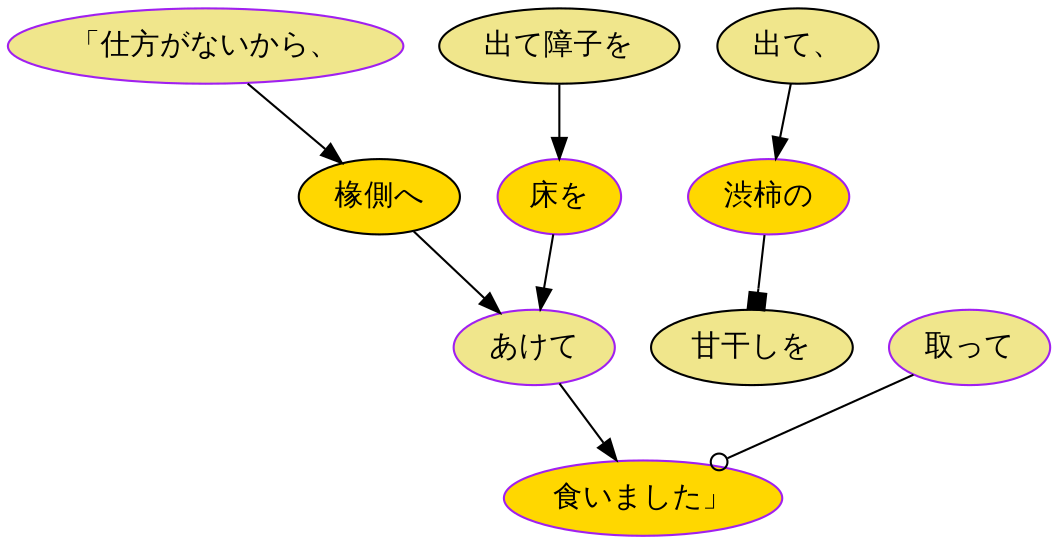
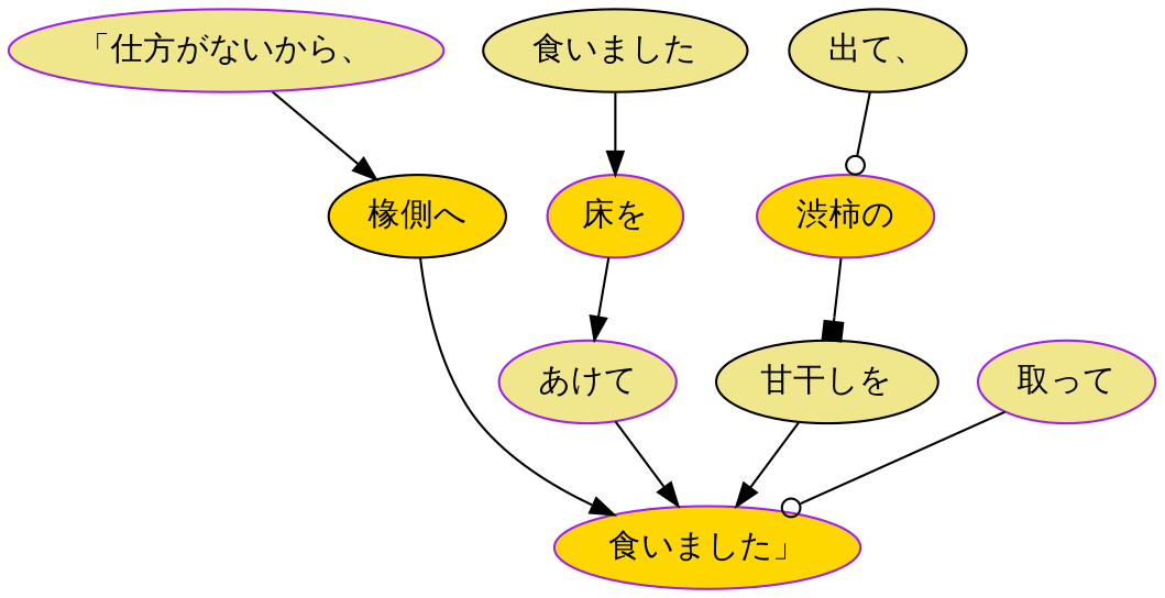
  digraph {
    node [color=purple fillcolor=khaki style=filled]
    edge [arrowhead=normal]
    n1 [label="「仕方がないから、"]
    n2 [color=black fillcolor=gold label="椽側へ"]
    n3 [fillcolor=gold label="食いました」"]
    n4 [fillcolor=gold label="床を"]
    n5 [label="あけて"]
-   n6 [color=black label="出て障子を"]
+   n6 [color=black label="食いました"]
    n7 [color=black label="出て、"]
    n8 [fillcolor=gold label="渋柿の"]
    n9 [color=black label="甘干しを"]
    n10 [label="取って"]
    n1 -> n2
-   n2 -> n5
+   n2 -> n3
    n4 -> n5
    n5 -> n3
    n6 -> n4
-   n7 -> n8
+   n7 -> n8 [arrowhead=odot]
    n8 -> n9 [arrowhead=box]
+   n9 -> n3
    n10 -> n3 [arrowhead=odot]
  }
